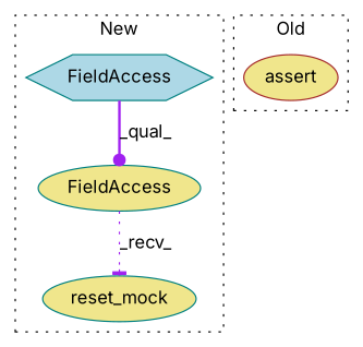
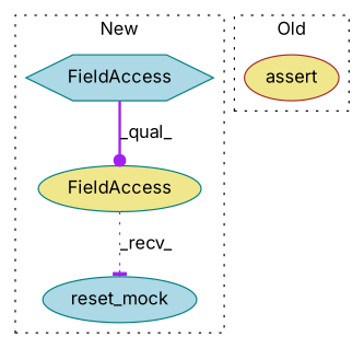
  digraph {
    fontname=Inter
    node [a=32 s=45099 shape=ellipse style=filled fillcolor=lightblue color=teal fontname=Inter]
    edge [color=purple fontname=Inter]
-   n1 [l=12 label=reset_mock s=45131 fillcolor=khaki]
+   n1 [l=12 label=reset_mock s=45131]
    n2 [a=22 l=31 label=FieldAccess fillcolor=khaki]
    n3 [a=22 l=17 label=FieldAccess shape=hexagon]
    n4 [l="17,1" label=assert s="44931,45065" fillcolor=khaki color=brown]
    subgraph cluster_1 {
      label=New
      style=dotted
      n1
      n2
      n3
    }
    subgraph cluster_2 {
      label=Old
      style=dotted
      n4
    }
    n2 -> n1 [label=_recv_ style=dotted arrowhead=tee]
    n3 -> n2 [label=_qual_ style=bold arrowhead=dot]
  }
